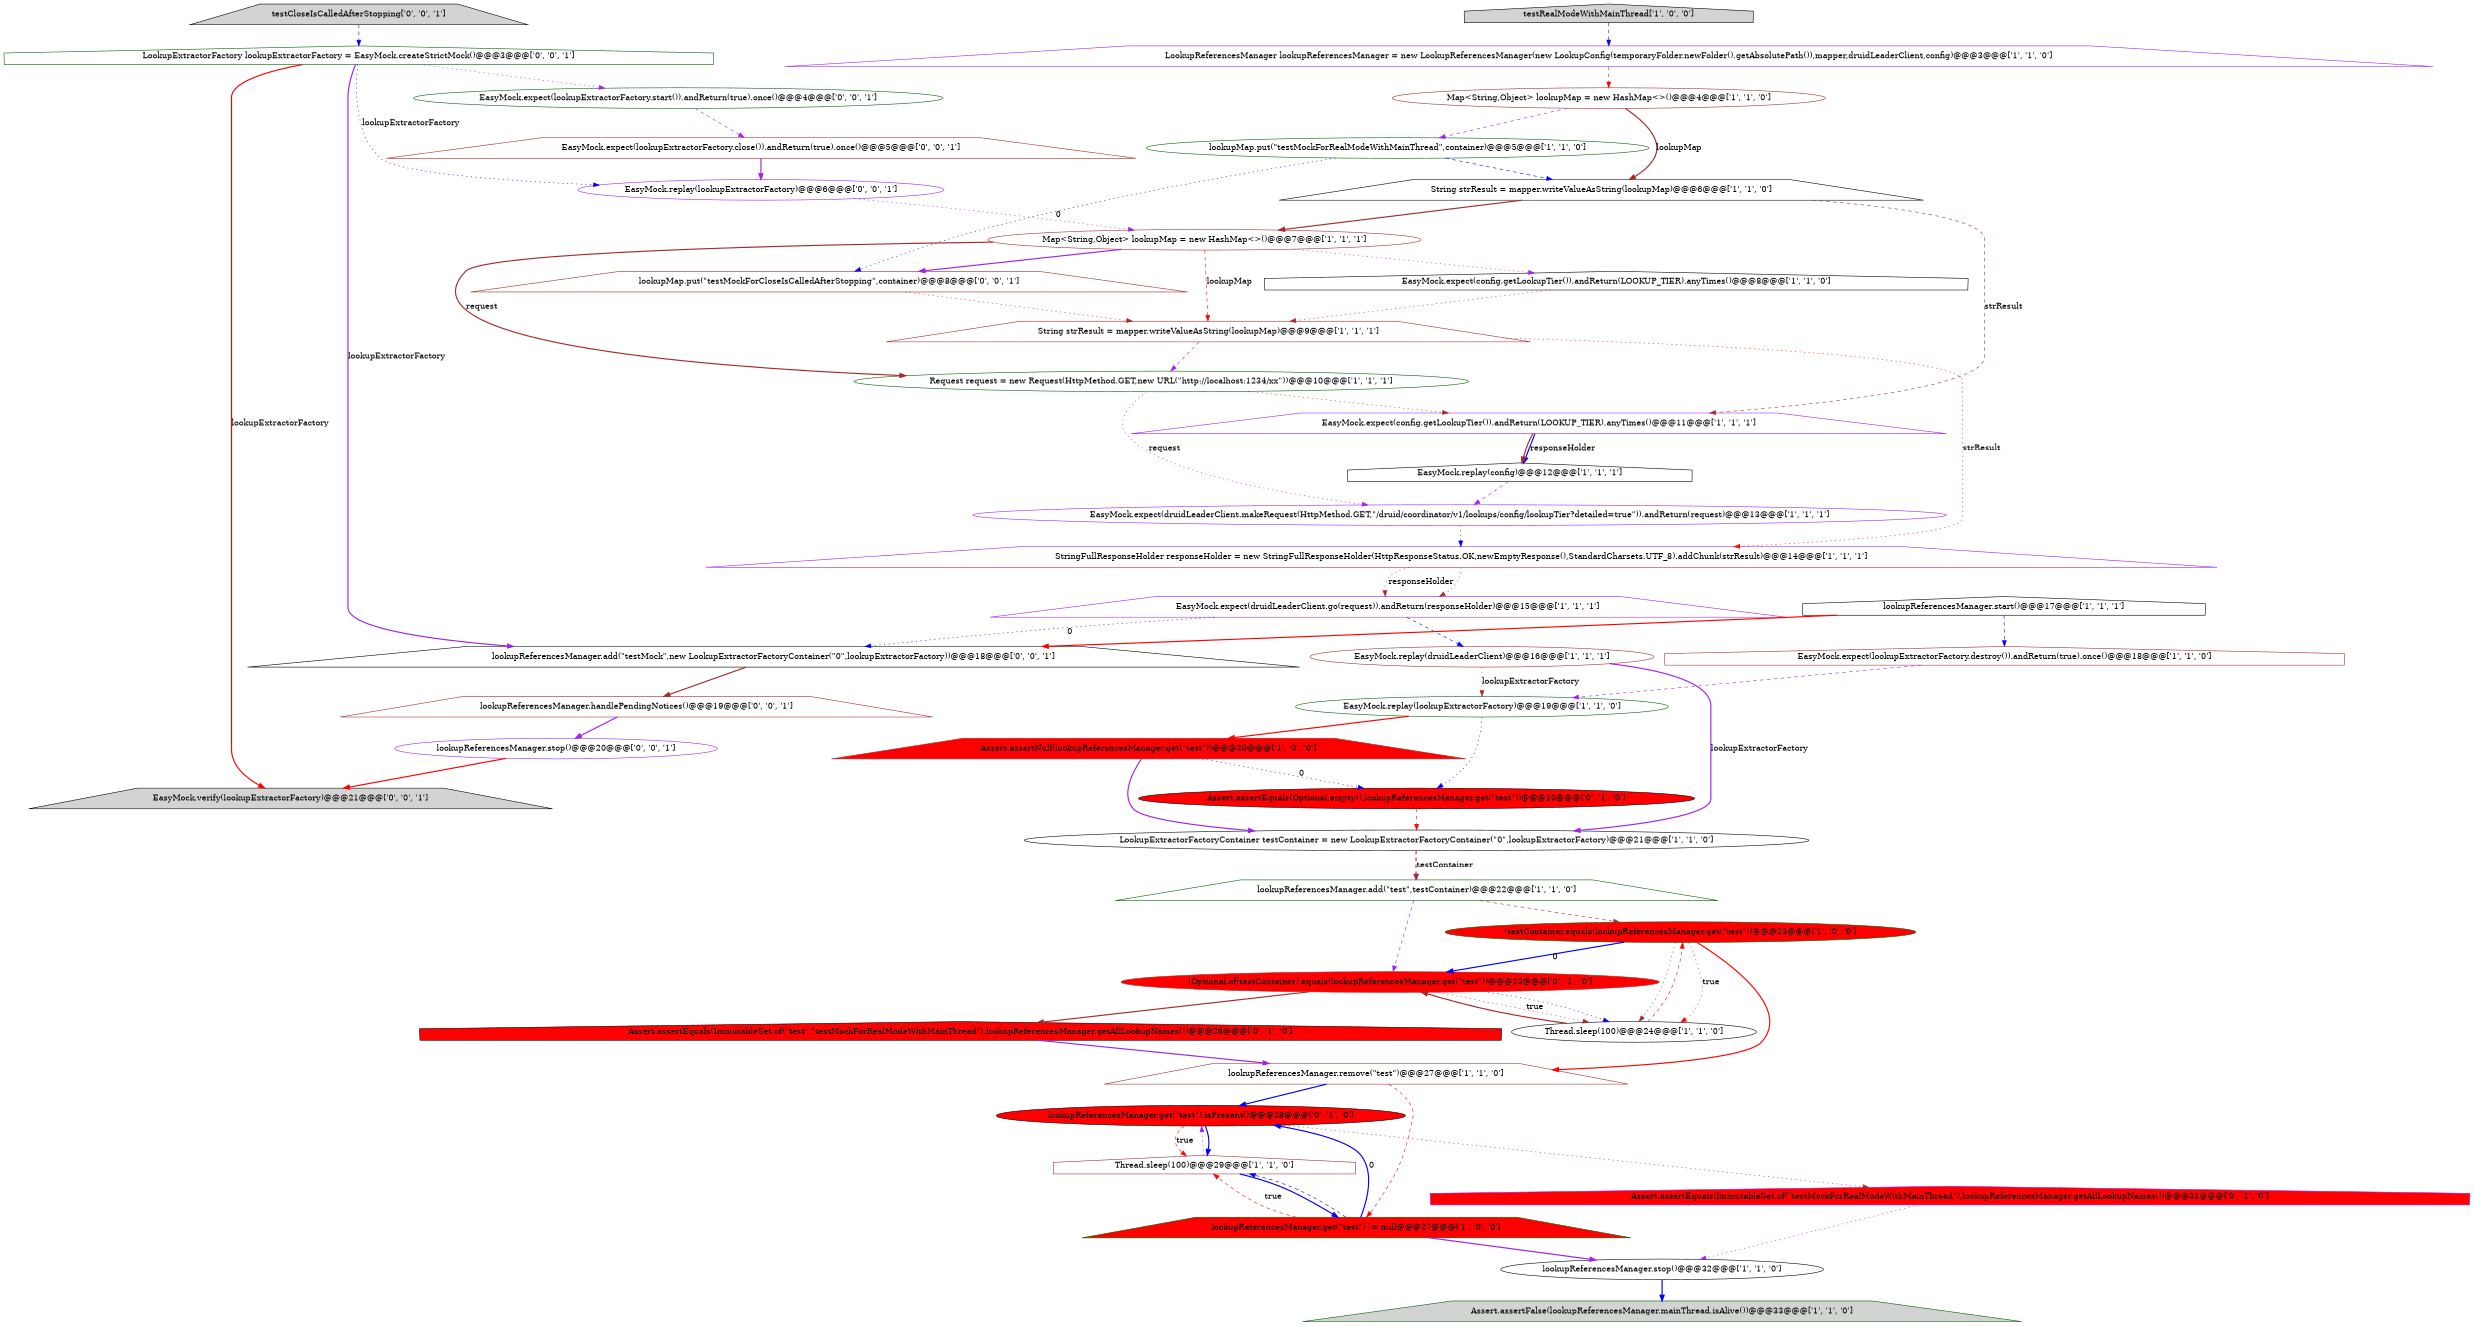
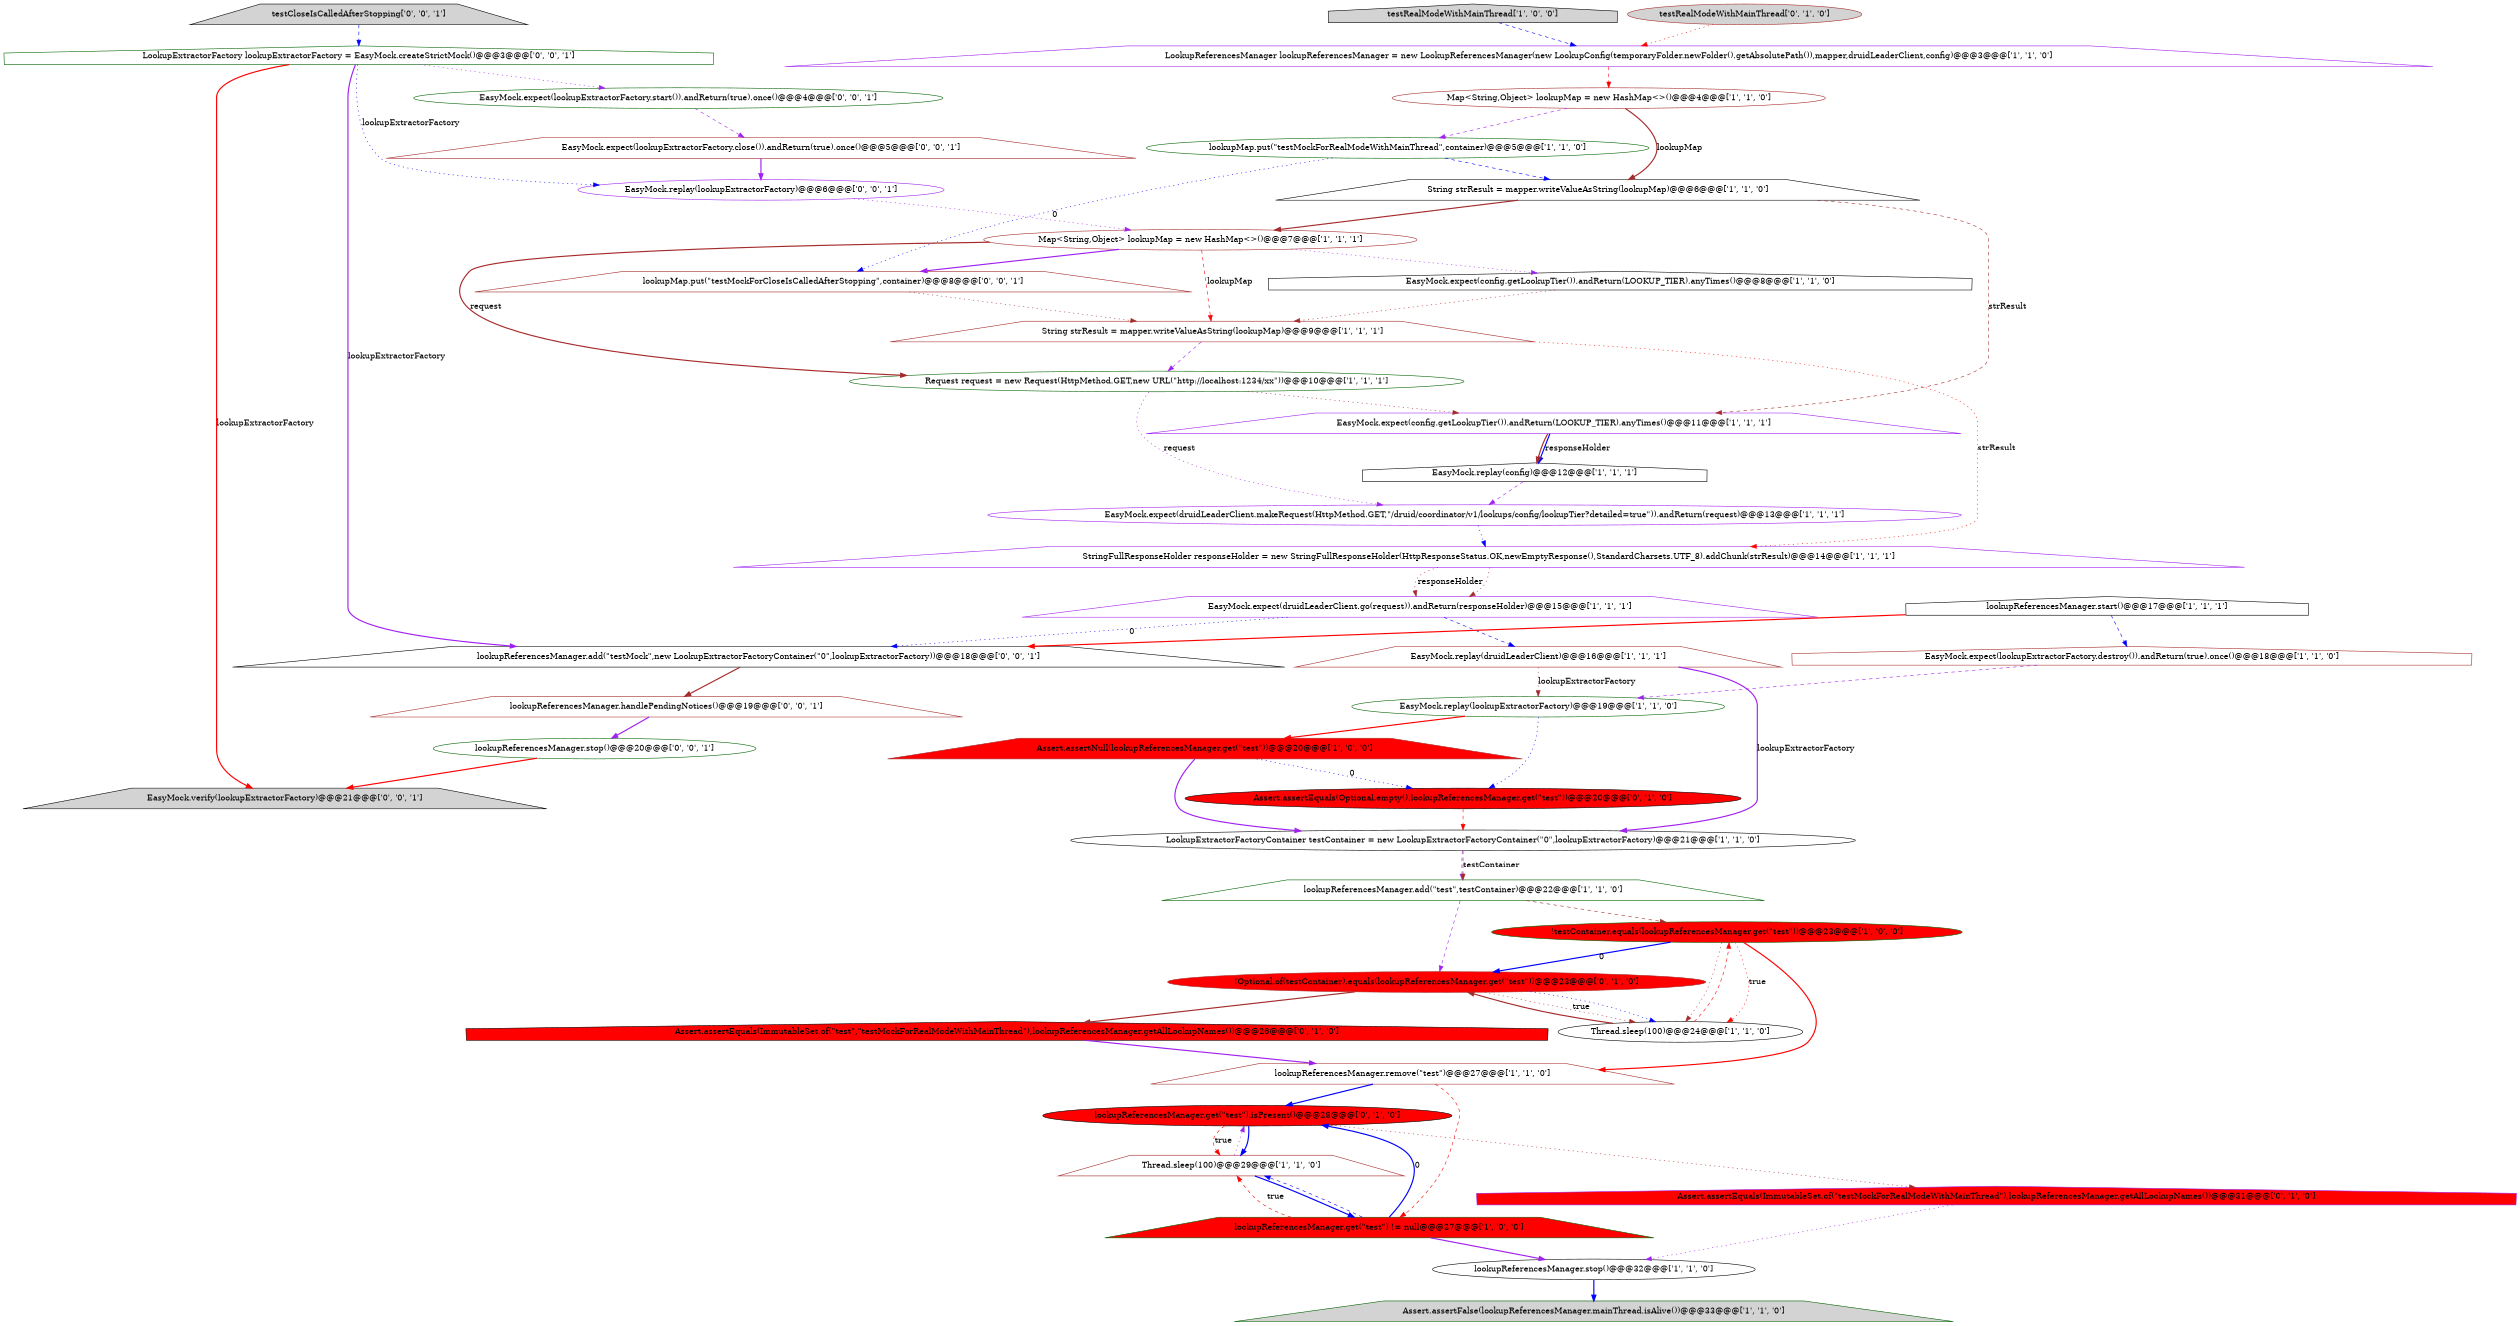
  digraph {
    node [color=black fillcolor=white shape=ellipse style=filled]
    edge [color=purple style=bold]
    n1 [color=darkgreen label="Request request = new Request(HttpMethod.GET,new URL(\"http://localhost:1234/xx\"))@@@10@@@['1', '1', '1']"]
    n2 [color=purple label="EasyMock.expect(config.getLookupTier()).andReturn(LOOKUP_TIER).anyTimes()@@@11@@@['1', '1', '1']" shape=trapezium]
    n3 [color=purple label="EasyMock.expect(druidLeaderClient.makeRequest(HttpMethod.GET,\"/druid/coordinator/v1/lookups/config/lookupTier?detailed=true\")).andReturn(request)@@@13@@@['1', '1', '1']"]
    n4 [label="EasyMock.replay(config)@@@12@@@['1', '1', '1']" shape=house]
    n5 [color=purple label="StringFullResponseHolder responseHolder = new StringFullResponseHolder(HttpResponseStatus.OK,newEmptyResponse(),StandardCharsets.UTF_8).addChunk(strResult)@@@14@@@['1', '1', '1']" shape=trapezium]
    n6 [color=purple label="EasyMock.expect(druidLeaderClient.go(request)).andReturn(responseHolder)@@@15@@@['1', '1', '1']" shape=trapezium]
-   n7 [color=brown label="EasyMock.replay(druidLeaderClient)@@@16@@@['1', '1', '1']"]
+   n7 [color=brown label="EasyMock.replay(druidLeaderClient)@@@16@@@['1', '1', '1']" shape=trapezium]
    n8 [label="lookupReferencesManager.add(\"testMock\",new LookupExtractorFactoryContainer(\"0\",lookupExtractorFactory))@@@18@@@['0', '0', '1']" shape=trapezium]
    n9 [color=darkgreen label="EasyMock.replay(lookupExtractorFactory)@@@19@@@['1', '1', '0']"]
    n10 [label="LookupExtractorFactoryContainer testContainer = new LookupExtractorFactoryContainer(\"0\",lookupExtractorFactory)@@@21@@@['1', '1', '0']"]
    n11 [color=brown label="lookupReferencesManager.handlePendingNotices()@@@19@@@['0', '0', '1']" shape=trapezium]
    n12 [color=brown label="lookupMap.put(\"testMockForCloseIsCalledAfterStopping\",container)@@@8@@@['0', '0', '1']" shape=trapezium]
    n13 [color=brown label="String strResult = mapper.writeValueAsString(lookupMap)@@@9@@@['1', '1', '1']" shape=trapezium]
    n14 [label="lookupReferencesManager.stop()@@@32@@@['1', '1', '0']"]
    n15 [color=darkgreen fillcolor=lightgray label="Assert.assertFalse(lookupReferencesManager.mainThread.isAlive())@@@33@@@['1', '1', '0']" shape=trapezium]
    n16 [fillcolor=red label="Assert.assertEquals(Optional.empty(),lookupReferencesManager.get(\"test\"))@@@20@@@['0', '1', '0']"]
    n17 [color=brown fillcolor=red label="Assert.assertNull(lookupReferencesManager.get(\"test\"))@@@20@@@['1', '0', '0']" shape=trapezium]
    n18 [fillcolor=red label="lookupReferencesManager.get(\"test\").isPresent()@@@28@@@['0', '1', '0']"]
    n19 [color=purple fillcolor=red label="Assert.assertEquals(ImmutableSet.of(\"testMockForRealModeWithMainThread\"),lookupReferencesManager.getAllLookupNames())@@@31@@@['0', '1', '0']" shape=house]
-   n20 [color=brown label="Thread.sleep(100)@@@29@@@['1', '1', '0']" shape=house]
+   n20 [color=brown label="Thread.sleep(100)@@@29@@@['1', '1', '0']" shape=trapezium]
    n21 [color=darkgreen fillcolor=red label="lookupReferencesManager.get(\"test\") != null@@@27@@@['1', '0', '0']" shape=trapezium]
    n22 [fillcolor=red label="Assert.assertEquals(ImmutableSet.of(\"test\",\"testMockForRealModeWithMainThread\"),lookupReferencesManager.getAllLookupNames())@@@26@@@['0', '1', '0']" shape=house]
    n23 [color=brown label="lookupReferencesManager.remove(\"test\")@@@27@@@['1', '1', '0']" shape=trapezium]
    n24 [color=brown label="EasyMock.expect(lookupExtractorFactory.destroy()).andReturn(true).once()@@@18@@@['1', '1', '0']" shape=house]
    n25 [color=darkgreen label="lookupReferencesManager.add(\"test\",testContainer)@@@22@@@['1', '1', '0']" shape=trapezium]
    n26 [color=brown label="Map<String,Object> lookupMap = new HashMap<>()@@@4@@@['1', '1', '0']"]
    n27 [label="String strResult = mapper.writeValueAsString(lookupMap)@@@6@@@['1', '1', '0']" shape=trapezium]
    n28 [color=darkgreen label="lookupMap.put(\"testMockForRealModeWithMainThread\",container)@@@5@@@['1', '1', '0']"]
    n29 [color=brown label="Map<String,Object> lookupMap = new HashMap<>()@@@7@@@['1', '1', '1']"]
    n30 [color=brown label="EasyMock.expect(lookupExtractorFactory.close()).andReturn(true).once()@@@5@@@['0', '0', '1']" shape=trapezium]
    n31 [color=purple label="EasyMock.replay(lookupExtractorFactory)@@@6@@@['0', '0', '1']"]
    n32 [label="EasyMock.expect(config.getLookupTier()).andReturn(LOOKUP_TIER).anyTimes()@@@8@@@['1', '1', '0']" shape=house]
    n33 [color=darkgreen fillcolor=red label="!testContainer.equals(lookupReferencesManager.get(\"test\"))@@@23@@@['1', '0', '0']"]
    n34 [color=brown fillcolor=red label="!Optional.of(testContainer).equals(lookupReferencesManager.get(\"test\"))@@@23@@@['0', '1', '0']"]
    n35 [color=darkgreen label="LookupExtractorFactory lookupExtractorFactory = EasyMock.createStrictMock()@@@3@@@['0', '0', '1']" shape=house]
    n36 [fillcolor=lightgray label="EasyMock.verify(lookupExtractorFactory)@@@21@@@['0', '0', '1']" shape=trapezium]
    n37 [color=darkgreen label="EasyMock.expect(lookupExtractorFactory.start()).andReturn(true).once()@@@4@@@['0', '0', '1']"]
    n38 [fillcolor=lightgray label="testRealModeWithMainThread['1', '0', '0']" shape=house]
    n39 [color=purple label="LookupReferencesManager lookupReferencesManager = new LookupReferencesManager(new LookupConfig(temporaryFolder.newFolder().getAbsolutePath()),mapper,druidLeaderClient,config)@@@3@@@['1', '1', '0']" shape=trapezium]
    n40 [label="Thread.sleep(100)@@@24@@@['1', '1', '0']"]
-   n41 [color=purple label="lookupReferencesManager.stop()@@@20@@@['0', '0', '1']"]
+   n41 [color=darkgreen label="lookupReferencesManager.stop()@@@20@@@['0', '0', '1']"]
+   n42 [color=brown fillcolor=lightgray label="testRealModeWithMainThread['0', '1', '0']"]
    n43 [fillcolor=lightgray label="testCloseIsCalledAfterStopping['0', '0', '1']" shape=trapezium]
    n44 [label="lookupReferencesManager.start()@@@17@@@['1', '1', '1']" shape=house]
    n1 -> n2 [color=brown style=dotted]
    n1 -> n3 [label=request style=dotted]
    n2 -> n4 [color=blue label=responseHolder]
    n2 -> n4 [color=brown]
    n3 -> n5 [color=blue style=dotted]
    n4 -> n3 [style=dashed]
    n5 -> n6 [color=brown label=responseHolder style=dotted]
    n5 -> n6 [color=brown style=dotted]
    n6 -> n7 [color=blue style=dashed]
    n6 -> n8 [color=blue label=0 style=dotted]
    n7 -> n9 [color=brown label=lookupExtractorFactory style=dotted]
    n7 -> n10 [label=lookupExtractorFactory]
    n8 -> n11 [color=brown]
    n9 -> n16 [color=blue style=dotted]
    n9 -> n17 [color=red]
    n10 -> n25 [style=dashed]
    n10 -> n25 [color=brown label=testContainer style=dashed]
    n11 -> n41
    n12 -> n13 [color=brown style=dotted]
    n13 -> n1 [style=dashed]
    n13 -> n5 [color=red label=strResult style=dotted]
    n14 -> n15 [color=blue]
    n16 -> n10 [color=red style=dashed]
    n17 -> n10
    n17 -> n16 [color=blue label=0 style=dotted]
    n18 -> n19 [color=brown style=dotted]
    n18 -> n20 [color=blue]
    n18 -> n20 [color=red label=true style=dashed]
    n19 -> n14 [style=dotted]
    n20 -> n18 [style=dotted]
    n20 -> n21 [color=blue]
    n21 -> n14
    n21 -> n18 [color=blue label=0]
    n21 -> n20 [color=red label=true style=dashed]
    n21 -> n20 [color=blue style=dashed]
    n22 -> n23
    n23 -> n18 [color=blue]
    n23 -> n21 [color=red style=dashed]
    n24 -> n9 [style=dashed]
    n25 -> n33 [color=brown style=dashed]
    n25 -> n34 [style=dashed]
    n26 -> n27 [color=brown label=lookupMap]
    n26 -> n28 [style=dashed]
    n27 -> n2 [color=brown label=strResult style=dashed]
    n27 -> n29 [color=brown]
    n28 -> n12 [color=blue label=0 style=dotted]
    n28 -> n27 [color=blue style=dashed]
    n29 -> n1 [color=brown label=request]
    n29 -> n12
    n29 -> n13 [color=red label=lookupMap style=dashed]
    n29 -> n32 [style=dotted]
    n30 -> n31
    n31 -> n29 [style=dotted]
    n32 -> n13 [color=brown style=dotted]
    n33 -> n23 [color=red]
    n33 -> n34 [color=blue label=0]
    n33 -> n40 [color=red label=true style=dotted]
    n33 -> n40 [color=brown style=dotted]
    n34 -> n22 [color=brown]
    n34 -> n40 [color=brown label=true style=dotted]
    n34 -> n40 [color=blue style=dotted]
    n35 -> n8 [label=lookupExtractorFactory]
    n35 -> n31 [color=blue label=lookupExtractorFactory style=dotted]
    n35 -> n36 [color=red label=lookupExtractorFactory]
    n35 -> n37 [style=dotted]
    n37 -> n30 [style=dashed]
    n38 -> n39 [color=blue style=dashed]
    n39 -> n26 [color=red style=dashed]
    n40 -> n33 [color=red style=dashed]
    n40 -> n34 [color=brown]
    n41 -> n36 [color=red]
+   n42 -> n39 [color=red style=dotted]
    n43 -> n35 [color=blue style=dashed]
    n44 -> n8 [color=red]
    n44 -> n24 [color=blue style=dashed]
  }
